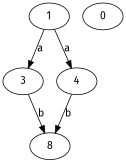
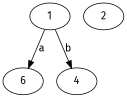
  strict digraph {
    fontname="Fira Sans"
    node [fontname="Fira Sans"]
    edge [fontname="Fira Sans"]
-   3
-   8
-   0
+   3 [label=6]
    n4 [label=4]
    1
-   3 -> 8 [label=b]
-   n4 -> 8 [label=b]
+   2
    1 -> 3 [label=a]
-   1 -> n4 [label=a]
+   1 -> n4 [label=b]
  }
